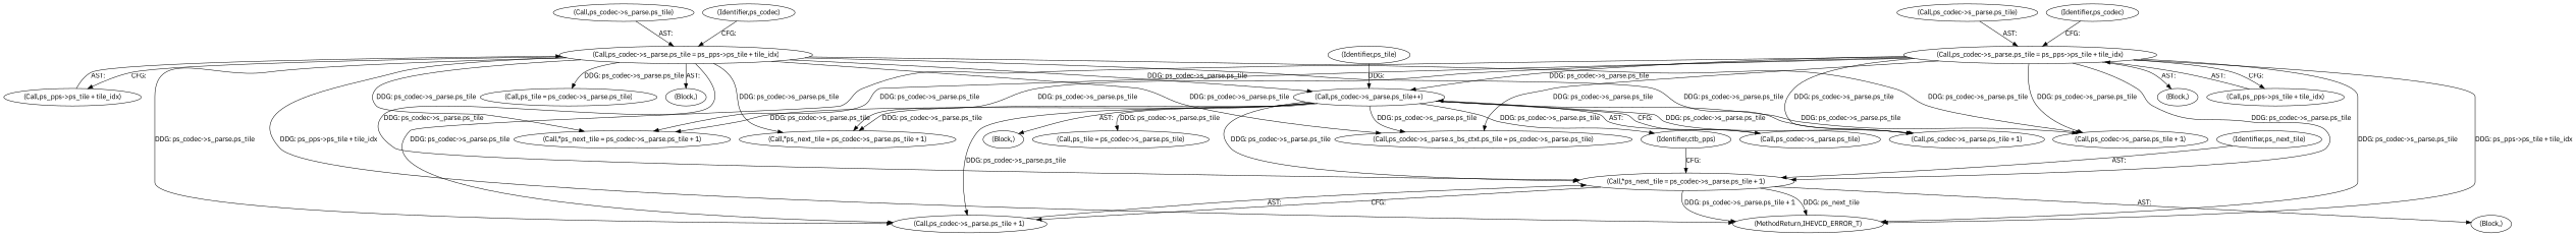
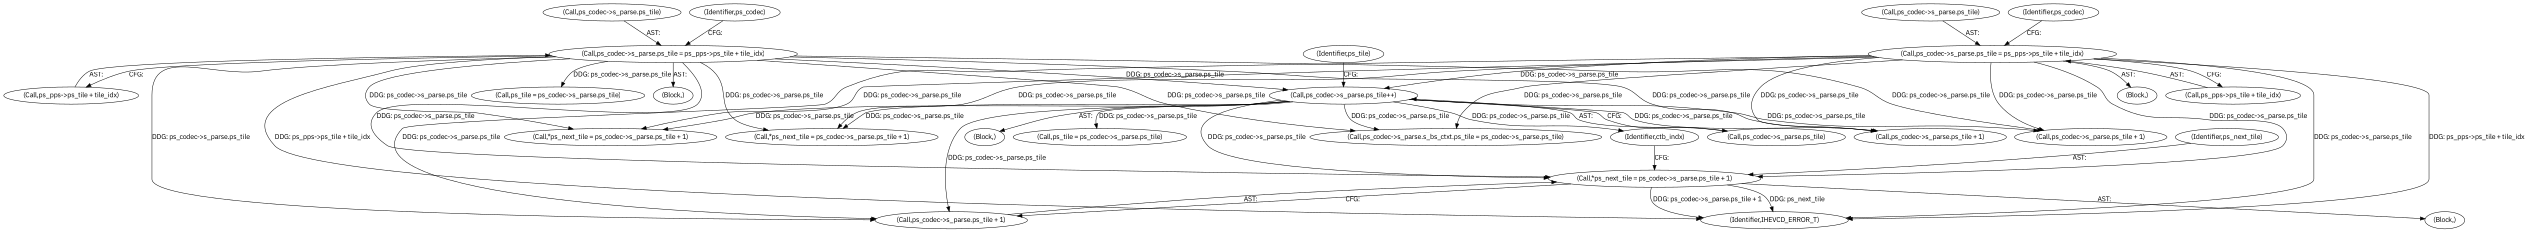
  digraph {
    fontname="IBM Plex Sans"
    node [fontname="IBM Plex Sans"]
    edge [fontname="IBM Plex Sans"]
    n1 [label="(Call,*ps_next_tile = ps_codec->s_parse.ps_tile + 1)"]
    n2 [label="(Call,ps_codec->s_parse.ps_tile + 1)"]
    n3 [label="(Block,)"]
-   n4 [label="(MethodReturn,IHEVCD_ERROR_T)"]
+   n4 [label="(Identifier,IHEVCD_ERROR_T)"]
    n5 [label="(Call,ps_codec->s_parse.ps_tile = ps_pps->ps_tile + tile_idx)"]
    n6 [label="(Call,ps_codec->s_parse.ps_tile++)"]
    n7 [label="(Call,ps_codec->s_parse.ps_tile + 1)"]
    n8 [label="(Block,)"]
    n9 [label="(Call,ps_pps->ps_tile + tile_idx)"]
    n10 [label="(Call,ps_codec->s_parse.s_bs_ctxt.ps_tile = ps_codec->s_parse.ps_tile)"]
    n11 [label="(Call,ps_codec->s_parse.ps_tile + 1)"]
    n12 [label="(Call,*ps_next_tile = ps_codec->s_parse.ps_tile + 1)"]
    n13 [label="(Call,*ps_next_tile = ps_codec->s_parse.ps_tile + 1)"]
    n14 [label="(Call,ps_tile = ps_codec->s_parse.ps_tile)"]
    n15 [label="(Call,ps_codec->s_parse.ps_tile)"]
    n16 [label="(Block,)"]
-   n17 [label="(Identifier,ctb_pps)"]
+   n17 [label="(Identifier,ctb_indx)"]
    n18 [label="(Call,ps_codec->s_parse.ps_tile = ps_pps->ps_tile + tile_idx)"]
    n19 [label="(Call,ps_tile = ps_codec->s_parse.ps_tile)"]
    n20 [label="(Block,)"]
    n21 [label="(Call,ps_pps->ps_tile + tile_idx)"]
    n22 [label="(Identifier,ps_tile)"]
    n23 [label="(Call,ps_codec->s_parse.ps_tile)"]
    n24 [label="(Identifier,ps_next_tile)"]
    n25 [label="(Call,ps_codec->s_parse.ps_tile)"]
    n26 [label="(Identifier,ps_codec)"]
    n27 [label="(Identifier,ps_codec)"]
    n1 -> n2 [label="CFG: "]
    n1 -> n3 [label="AST: "]
    n1 -> n4 [label="DDG: ps_next_tile"]
    n1 -> n4 [label="DDG: ps_codec->s_parse.ps_tile + 1"]
    n2 -> n1 [label="AST: "]
    n5 -> n1 [label="DDG: ps_codec->s_parse.ps_tile"]
    n5 -> n2 [label="DDG: ps_codec->s_parse.ps_tile"]
    n5 -> n4 [label="DDG: ps_codec->s_parse.ps_tile"]
    n5 -> n4 [label="DDG: ps_pps->ps_tile + tile_idx"]
    n5 -> n6 [label="DDG: ps_codec->s_parse.ps_tile"]
    n5 -> n7 [label="DDG: ps_codec->s_parse.ps_tile"]
    n5 -> n8 [label="AST: "]
    n5 -> n9 [label="CFG: "]
    n5 -> n10 [label="DDG: ps_codec->s_parse.ps_tile"]
    n5 -> n11 [label="DDG: ps_codec->s_parse.ps_tile"]
    n5 -> n12 [label="DDG: ps_codec->s_parse.ps_tile"]
    n5 -> n13 [label="DDG: ps_codec->s_parse.ps_tile"]
    n6 -> n1 [label="DDG: ps_codec->s_parse.ps_tile"]
    n6 -> n2 [label="DDG: ps_codec->s_parse.ps_tile"]
    n6 -> n7 [label="DDG: ps_codec->s_parse.ps_tile"]
    n6 -> n10 [label="DDG: ps_codec->s_parse.ps_tile"]
    n6 -> n11 [label="DDG: ps_codec->s_parse.ps_tile"]
    n6 -> n12 [label="DDG: ps_codec->s_parse.ps_tile"]
    n6 -> n13 [label="DDG: ps_codec->s_parse.ps_tile"]
    n6 -> n14 [label="DDG: ps_codec->s_parse.ps_tile"]
    n6 -> n15 [label="CFG: "]
    n6 -> n16 [label="AST: "]
    n6 -> n17 [label="DDG: ps_codec->s_parse.ps_tile"]
    n9 -> n5 [label="AST: "]
    n15 -> n6 [label="AST: "]
    n17 -> n1 [label="CFG: "]
    n18 -> n1 [label="DDG: ps_codec->s_parse.ps_tile"]
    n18 -> n2 [label="DDG: ps_codec->s_parse.ps_tile"]
    n18 -> n4 [label="DDG: ps_pps->ps_tile + tile_idx"]
    n18 -> n6 [label="DDG: ps_codec->s_parse.ps_tile"]
    n18 -> n7 [label="DDG: ps_codec->s_parse.ps_tile"]
    n18 -> n10 [label="DDG: ps_codec->s_parse.ps_tile"]
    n18 -> n11 [label="DDG: ps_codec->s_parse.ps_tile"]
    n18 -> n12 [label="DDG: ps_codec->s_parse.ps_tile"]
    n18 -> n13 [label="DDG: ps_codec->s_parse.ps_tile"]
    n18 -> n19 [label="DDG: ps_codec->s_parse.ps_tile"]
    n18 -> n20 [label="AST: "]
    n18 -> n21 [label="CFG: "]
    n21 -> n18 [label="AST: "]
-   n22 -> n6 [label="DDG: "]
+   n22 -> n6 [label="CFG: "]
    n23 -> n18 [label="AST: "]
    n24 -> n1 [label="AST: "]
    n25 -> n5 [label="AST: "]
    n26 -> n5 [label="CFG: "]
    n27 -> n18 [label="CFG: "]
  }
